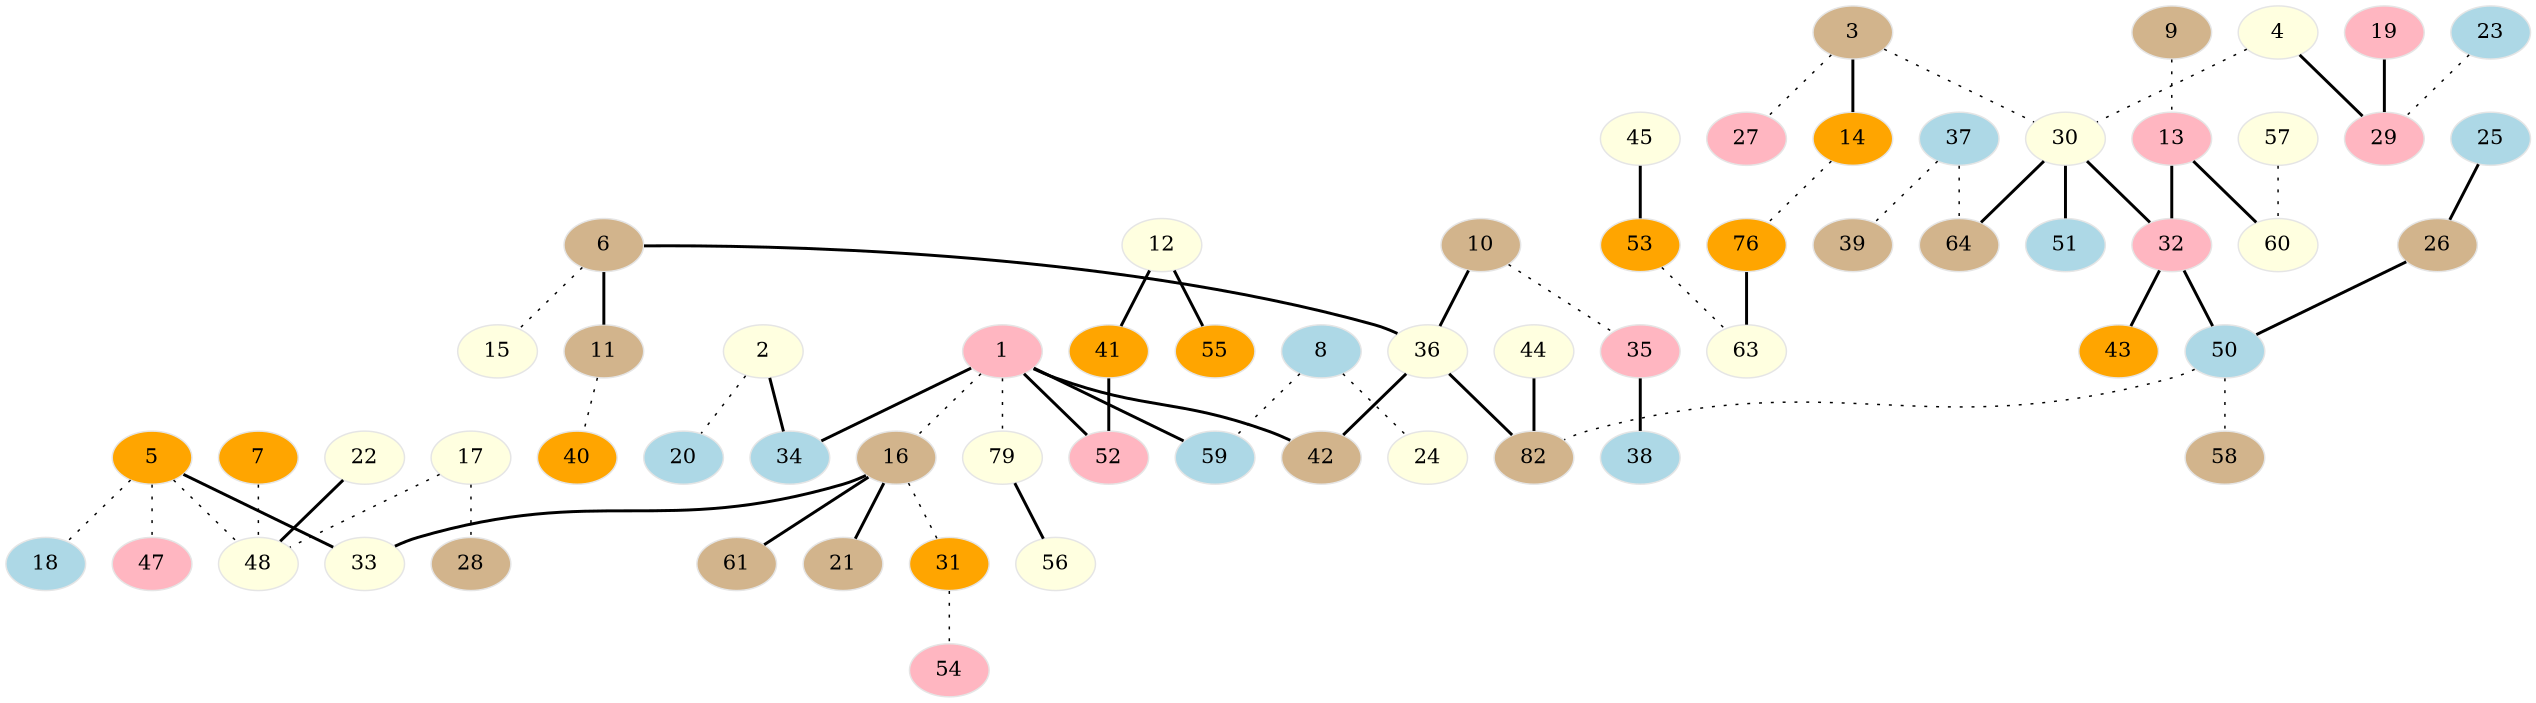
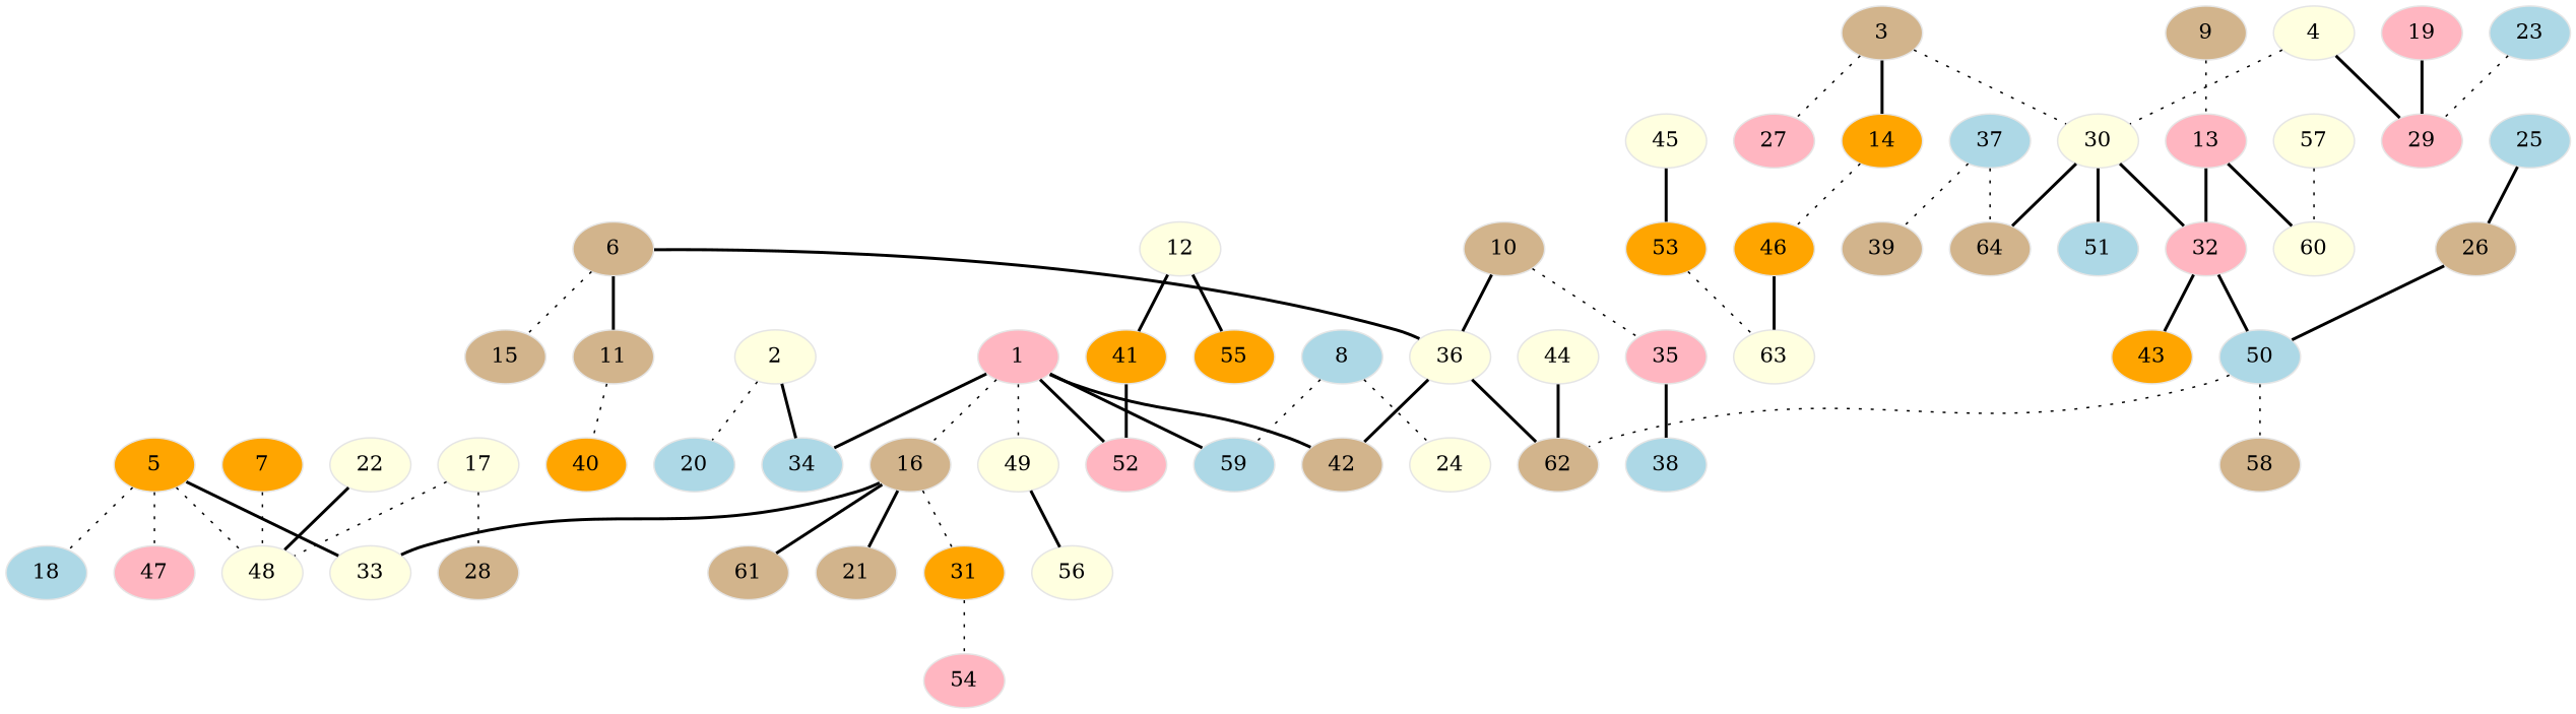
  graph {
    node [color=gray90 fillcolor=lightyellow style=filled]
    edge [style=bold weight=1.0]
    1 [fillcolor=lightpink]
    16 [fillcolor=tan]
    34 [fillcolor=lightblue]
    42 [fillcolor=tan]
-   49 [label=79]
+   49
    52 [fillcolor=lightpink]
    59 [fillcolor=lightblue]
    33
    21 [fillcolor=tan]
    31 [fillcolor=orange]
    61 [fillcolor=tan]
    56
    2
    20 [fillcolor=lightblue]
    3 [fillcolor=tan]
    14 [fillcolor=orange]
    27 [fillcolor=lightpink]
    30
-   46 [fillcolor=orange label=76]
+   46 [fillcolor=orange]
    32 [fillcolor=lightpink]
    51 [fillcolor=lightblue]
    64 [fillcolor=tan]
    4
    29 [fillcolor=lightpink]
    5 [fillcolor=orange]
    18 [fillcolor=lightblue]
    47 [fillcolor=lightpink]
    48
    6 [fillcolor=tan]
    11 [fillcolor=tan]
-   15
+   15 [fillcolor=tan]
    36
    40 [fillcolor=orange]
-   62 [fillcolor=tan label=82]
+   62 [fillcolor=tan]
    7 [fillcolor=orange]
    8 [fillcolor=lightblue]
    24
    9 [fillcolor=tan]
    13 [fillcolor=lightpink]
    60
    10 [fillcolor=tan]
    35 [fillcolor=lightpink]
    38 [fillcolor=lightblue]
    41 [fillcolor=orange]
    12
    55 [fillcolor=orange]
    50 [fillcolor=lightblue]
    43 [fillcolor=orange]
    63
    54 [fillcolor=lightpink]
    17
    28 [fillcolor=tan]
    19 [fillcolor=lightpink]
    22
    23 [fillcolor=lightblue]
    25 [fillcolor=lightblue]
    26 [fillcolor=tan]
    58 [fillcolor=tan]
    37 [fillcolor=lightblue]
    39 [fillcolor=tan]
    44
    53 [fillcolor=orange]
    45
    57
    1 -- 16 [style=dotted]
    1 -- 34
    1 -- 42
    1 -- 49 [style=dotted]
    1 -- 52
    1 -- 59
    16 -- 33
    16 -- 21
    16 -- 31 [style=dotted]
    16 -- 61
    49 -- 56
    31 -- 54 [style=dotted]
    2 -- 34
    2 -- 20 [style=dotted]
    3 -- 14
    3 -- 27 [style=dotted]
    3 -- 30 [style=dotted]
    14 -- 46 [style=dotted]
    30 -- 32
    30 -- 51
    30 -- 64
    46 -- 63
    32 -- 50
    32 -- 43
    4 -- 30 [style=dotted]
    4 -- 29
    5 -- 33
    5 -- 18 [style=dotted]
    5 -- 47 [style=dotted]
    5 -- 48 [style=dotted]
    6 -- 11
    6 -- 15 [style=dotted]
    6 -- 36
    11 -- 40 [style=dotted]
    36 -- 42
    36 -- 62
    7 -- 48 [style=dotted]
    8 -- 59 [style=dotted]
    8 -- 24 [style=dotted]
    9 -- 13 [style=dotted]
    13 -- 32
    13 -- 60
    10 -- 36
    10 -- 35 [style=dotted]
    35 -- 38
    41 -- 52
    12 -- 41
    12 -- 55
    50 -- 62 [style=dotted]
    50 -- 58 [style=dotted]
    17 -- 48 [style=dotted]
    17 -- 28 [style=dotted]
    19 -- 29
    22 -- 48
    23 -- 29 [style=dotted]
    25 -- 26
    26 -- 50
    37 -- 64 [style=dotted]
    37 -- 39 [style=dotted]
    44 -- 62
    53 -- 63 [style=dotted]
    45 -- 53
    57 -- 60 [style=dotted]
  }
